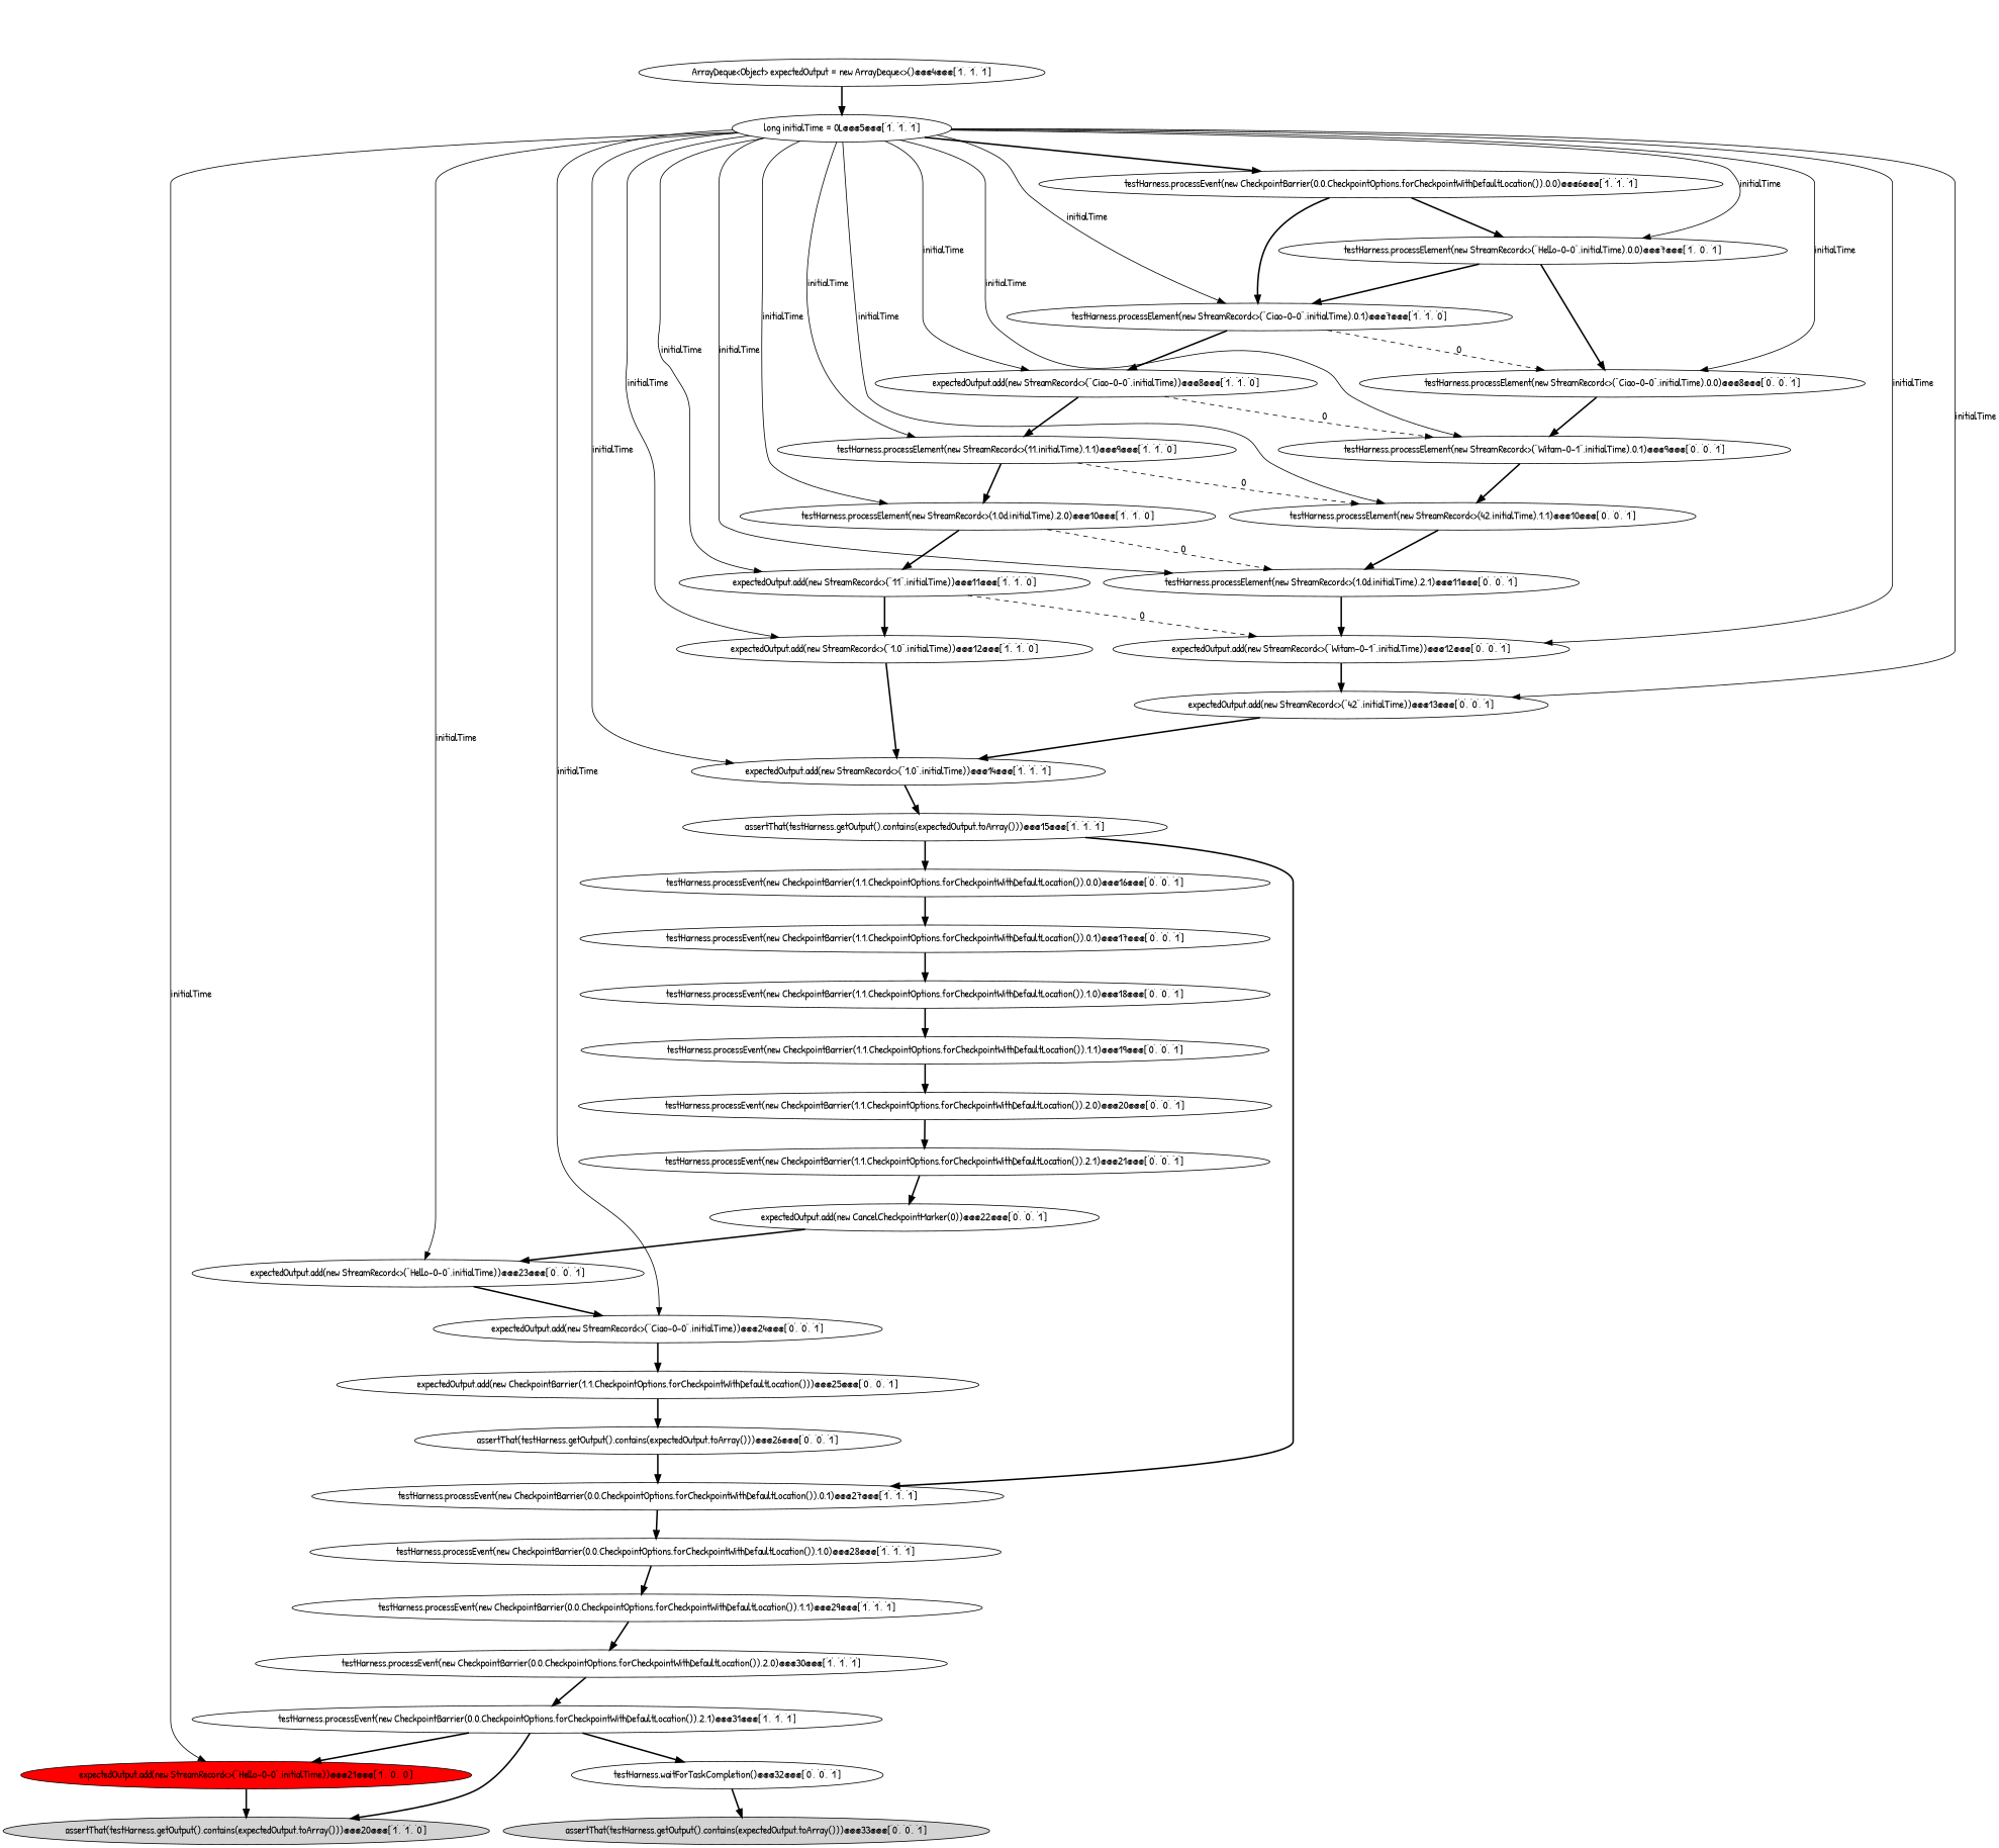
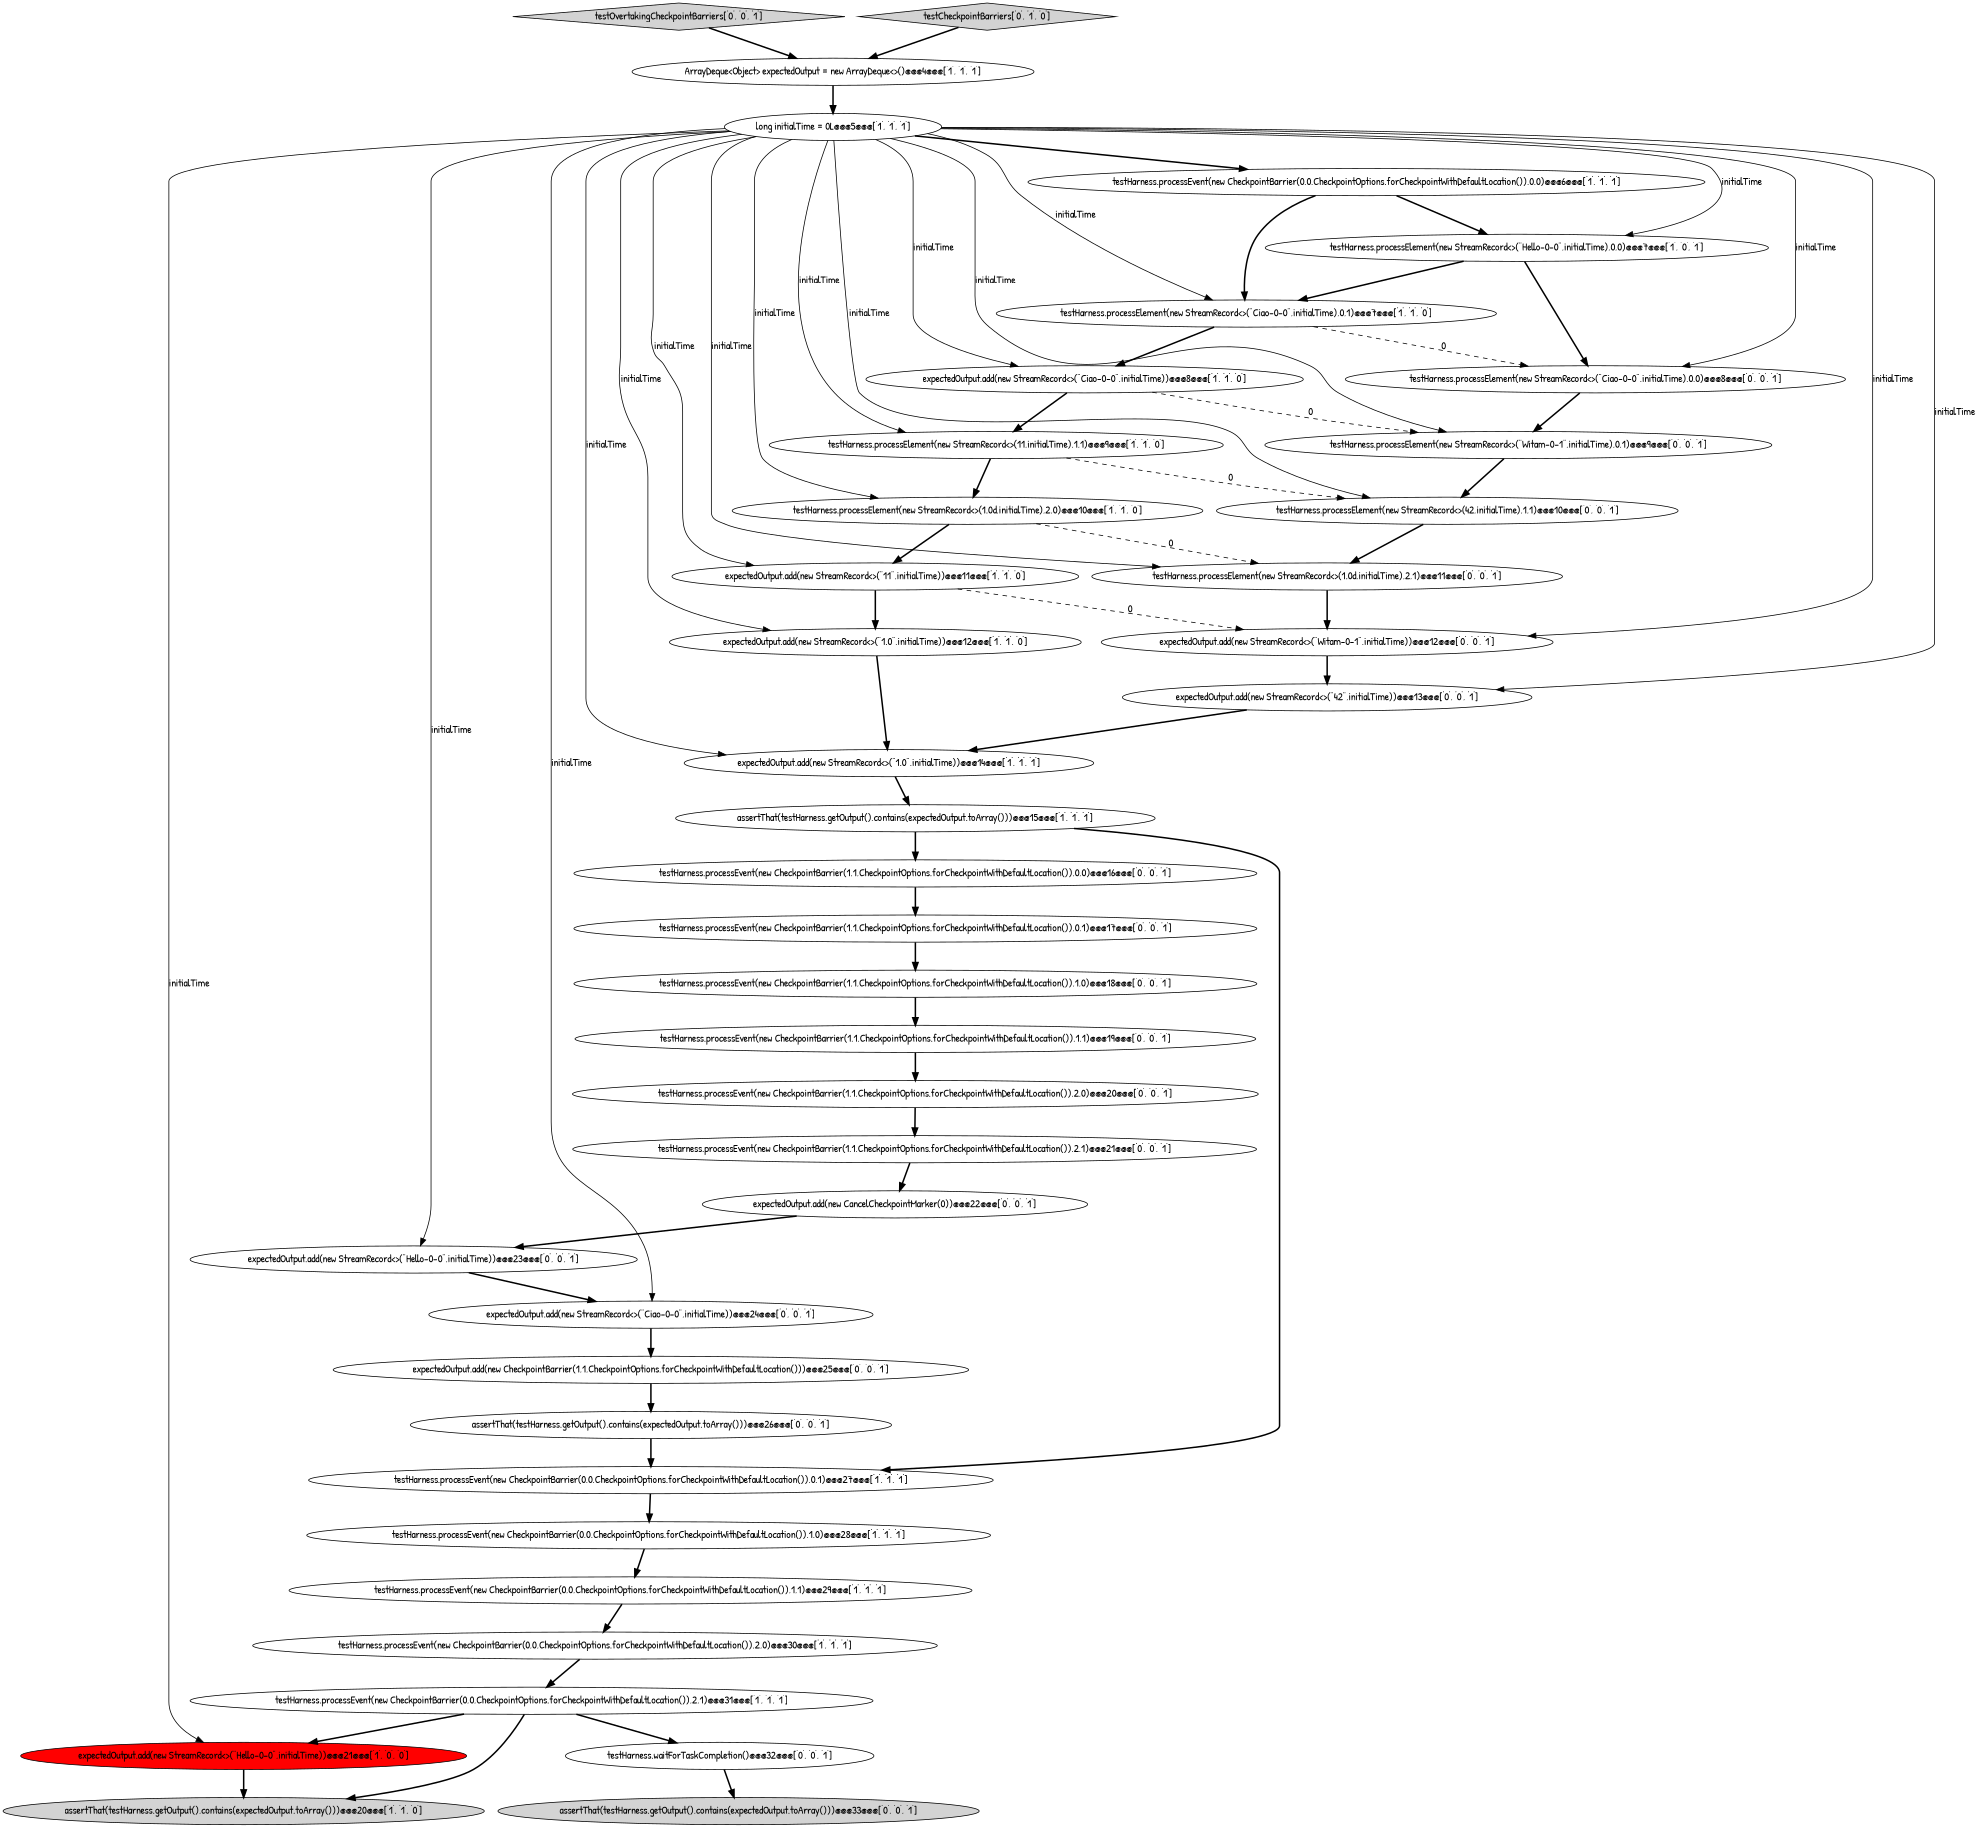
  digraph {
    fontname="Patrick Hand"
    node [fillcolor=white fontname="Patrick Hand" shape=ellipse style=filled]
    edge [fontname="Patrick Hand" style=bold]
    n1 [fillcolor=red label="expectedOutput.add(new StreamRecord<>(\"Hello-0-0\",initialTime))@@@21@@@['1', '0', '0']"]
    n2 [fillcolor=lightgray label="assertThat(testHarness.getOutput(),contains(expectedOutput.toArray()))@@@20@@@['1', '1', '0']"]
    n3 [label="testHarness.waitForTaskCompletion()@@@32@@@['0', '0', '1']"]
    n4 [fillcolor=lightgray label="assertThat(testHarness.getOutput(),contains(expectedOutput.toArray()))@@@33@@@['0', '0', '1']"]
    n5 [label="testHarness.processElement(new StreamRecord<>(\"Ciao-0-0\",initialTime),0,1)@@@7@@@['1', '1', '0']"]
    n6 [label="testHarness.processElement(new StreamRecord<>(\"Ciao-0-0\",initialTime),0,0)@@@8@@@['0', '0', '1']"]
    n7 [label="expectedOutput.add(new StreamRecord<>(\"Ciao-0-0\",initialTime))@@@8@@@['1', '1', '0']"]
    n8 [label="testHarness.processElement(new StreamRecord<>(\"Witam-0-1\",initialTime),0,1)@@@9@@@['0', '0', '1']"]
    n9 [label="testHarness.processElement(new StreamRecord<>(11,initialTime),1,1)@@@9@@@['1', '1', '0']"]
    n10 [label="expectedOutput.add(new StreamRecord<>(\"Hello-0-0\",initialTime))@@@23@@@['0', '0', '1']"]
    n11 [label="expectedOutput.add(new StreamRecord<>(\"Ciao-0-0\",initialTime))@@@24@@@['0', '0', '1']"]
    n12 [label="expectedOutput.add(new CheckpointBarrier(1,1,CheckpointOptions.forCheckpointWithDefaultLocation()))@@@25@@@['0', '0', '1']"]
    n13 [label="testHarness.processEvent(new CheckpointBarrier(1,1,CheckpointOptions.forCheckpointWithDefaultLocation()),2,0)@@@20@@@['0', '0', '1']"]
    n14 [label="testHarness.processEvent(new CheckpointBarrier(1,1,CheckpointOptions.forCheckpointWithDefaultLocation()),2,1)@@@21@@@['0', '0', '1']"]
    n15 [label="expectedOutput.add(new CancelCheckpointMarker(0))@@@22@@@['0', '0', '1']"]
    n16 [label="expectedOutput.add(new StreamRecord<>(\"Witam-0-1\",initialTime))@@@12@@@['0', '0', '1']"]
    n17 [label="expectedOutput.add(new StreamRecord<>(\"42\",initialTime))@@@13@@@['0', '0', '1']"]
    n18 [label="expectedOutput.add(new StreamRecord<>(\"1.0\",initialTime))@@@14@@@['1', '1', '1']"]
    n19 [label="testHarness.processEvent(new CheckpointBarrier(1,1,CheckpointOptions.forCheckpointWithDefaultLocation()),0,1)@@@17@@@['0', '0', '1']"]
    n20 [label="testHarness.processEvent(new CheckpointBarrier(1,1,CheckpointOptions.forCheckpointWithDefaultLocation()),1,0)@@@18@@@['0', '0', '1']"]
    n21 [label="testHarness.processEvent(new CheckpointBarrier(1,1,CheckpointOptions.forCheckpointWithDefaultLocation()),1,1)@@@19@@@['0', '0', '1']"]
    n22 [label="testHarness.processElement(new StreamRecord<>(1.0d,initialTime),2,0)@@@10@@@['1', '1', '0']"]
    n23 [label="testHarness.processElement(new StreamRecord<>(1.0d,initialTime),2,1)@@@11@@@['0', '0', '1']"]
    n24 [label="expectedOutput.add(new StreamRecord<>(\"11\",initialTime))@@@11@@@['1', '1', '0']"]
    n25 [label="expectedOutput.add(new StreamRecord<>(\"1.0\",initialTime))@@@12@@@['1', '1', '0']"]
    n26 [label="testHarness.processEvent(new CheckpointBarrier(0,0,CheckpointOptions.forCheckpointWithDefaultLocation()),0,0)@@@6@@@['1', '1', '1']"]
    n27 [label="testHarness.processElement(new StreamRecord<>(\"Hello-0-0\",initialTime),0,0)@@@7@@@['1', '0', '1']"]
    n28 [label="testHarness.processElement(new StreamRecord<>(42,initialTime),1,1)@@@10@@@['0', '0', '1']"]
    n29 [label="assertThat(testHarness.getOutput(),contains(expectedOutput.toArray()))@@@15@@@['1', '1', '1']"]
    n30 [label="testHarness.processEvent(new CheckpointBarrier(0,0,CheckpointOptions.forCheckpointWithDefaultLocation()),0,1)@@@27@@@['1', '1', '1']"]
    n31 [label="testHarness.processEvent(new CheckpointBarrier(1,1,CheckpointOptions.forCheckpointWithDefaultLocation()),0,0)@@@16@@@['0', '0', '1']"]
    n32 [label="testHarness.processEvent(new CheckpointBarrier(0,0,CheckpointOptions.forCheckpointWithDefaultLocation()),1,0)@@@28@@@['1', '1', '1']"]
    n33 [label="testHarness.processEvent(new CheckpointBarrier(0,0,CheckpointOptions.forCheckpointWithDefaultLocation()),1,1)@@@29@@@['1', '1', '1']"]
    n34 [label="testHarness.processEvent(new CheckpointBarrier(0,0,CheckpointOptions.forCheckpointWithDefaultLocation()),2,0)@@@30@@@['1', '1', '1']"]
    n35 [label="testHarness.processEvent(new CheckpointBarrier(0,0,CheckpointOptions.forCheckpointWithDefaultLocation()),2,1)@@@31@@@['1', '1', '1']"]
    n36 [label="assertThat(testHarness.getOutput(),contains(expectedOutput.toArray()))@@@26@@@['0', '0', '1']"]
    n37 [label="ArrayDeque<Object> expectedOutput = new ArrayDeque<>()@@@4@@@['1', '1', '1']"]
    n38 [label="long initialTime = 0L@@@5@@@['1', '1', '1']"]
+   n39 [fillcolor=lightgray label="testOvertakingCheckpointBarriers['0', '0', '1']" shape=diamond]
+   n40 [fillcolor=lightgray label="testCheckpointBarriers['0', '1', '0']" shape=diamond]
    n1 -> n2
    n3 -> n4
    n5 -> n6 [label=0 style=dashed]
    n5 -> n7
    n6 -> n8
    n7 -> n8 [label=0 style=dashed]
    n7 -> n9
    n8 -> n28
    n9 -> n22
    n9 -> n28 [label=0 style=dashed]
    n10 -> n11
    n11 -> n12
    n12 -> n36
    n13 -> n14
    n14 -> n15
    n15 -> n10
    n16 -> n17
    n17 -> n18
    n18 -> n29
    n19 -> n20
    n20 -> n21
    n21 -> n13
    n22 -> n23 [label=0 style=dashed]
    n22 -> n24
    n23 -> n16
    n24 -> n16 [label=0 style=dashed]
    n24 -> n25
    n25 -> n18
    n26 -> n5
    n26 -> n27
    n27 -> n5
    n27 -> n6
    n28 -> n23
    n29 -> n30
    n29 -> n31
    n30 -> n32
    n31 -> n19
    n32 -> n33
    n33 -> n34
    n34 -> n35
    n35 -> n1
    n35 -> n2
    n35 -> n3
    n36 -> n30
    n37 -> n38
    n38 -> n1 [label=initialTime style=solid]
    n38 -> n5 [label=initialTime style=solid]
    n38 -> n6 [label=initialTime style=solid]
    n38 -> n7 [label=initialTime style=solid]
    n38 -> n8 [label=initialTime style=solid]
    n38 -> n9 [label=initialTime style=solid]
    n38 -> n10 [label=initialTime style=solid]
    n38 -> n11 [label=initialTime style=solid]
    n38 -> n16 [label=initialTime style=solid]
    n38 -> n17 [label=initialTime style=solid]
    n38 -> n18 [label=initialTime style=solid]
    n38 -> n22 [label=initialTime style=solid]
    n38 -> n23 [label=initialTime style=solid]
    n38 -> n24 [label=initialTime style=solid]
    n38 -> n25 [label=initialTime style=solid]
    n38 -> n26
    n38 -> n27 [label=initialTime style=solid]
    n38 -> n28 [label=initialTime style=solid]
+   n39 -> n37
+   n40 -> n37
  }
